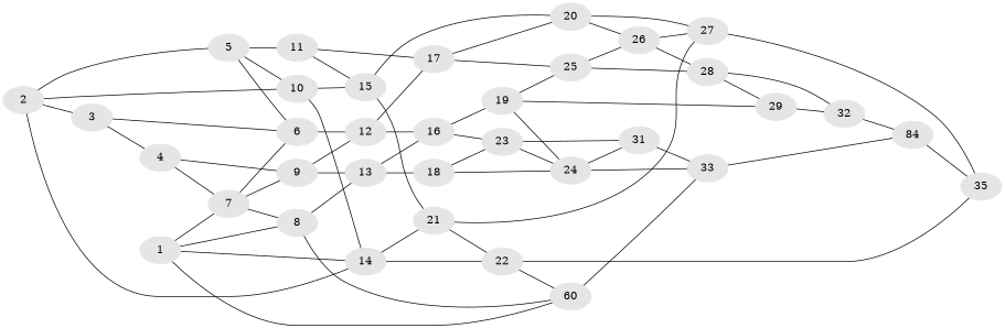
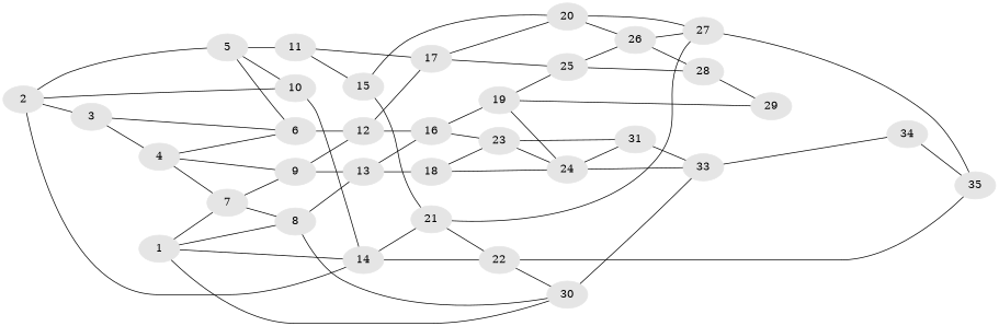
  graph {
    rankdir=LR
    node [color=gray90 style=filled]
    edge [weight=1.0]
    1
    7
    8
    14
-   30 [label=60]
+   30
    9
    13
    21
    22
    33
    2
    3
    5
    10
    4
    6
    11
    15
    12
    17
    16
    18
    20
    25
    19
    23
    24
    27
    35
    26
    29
    31
    28
-   32
-   34 [label=84]
+   34
    1 -- 7
    1 -- 8
    1 -- 14
    1 -- 30
    7 -- 8
    7 -- 9
    8 -- 30
    8 -- 13
    14 -- 21
    14 -- 22
    30 -- 33
    9 -- 13
    9 -- 12
    13 -- 16
    13 -- 18
    21 -- 22
    21 -- 27
    22 -- 30
    22 -- 35 [weight=2.0]
    33 -- 34
    2 -- 14
    2 -- 3
    2 -- 5
    2 -- 10
    3 -- 4
    3 -- 6
    5 -- 10
    5 -- 6
    5 -- 11
    10 -- 14
-   10 -- 15
    4 -- 7
    4 -- 9
-   7 -- 6
+   4 -- 6
    6 -- 12
    11 -- 15
    11 -- 17
    15 -- 21
    15 -- 20
    12 -- 17
    12 -- 16
    17 -- 20
    17 -- 25
    16 -- 19
    16 -- 23
    18 -- 23
    18 -- 24
    20 -- 27
    20 -- 26
    25 -- 26
    25 -- 28
    19 -- 25
    19 -- 24
    19 -- 29
    23 -- 24
    23 -- 31
    24 -- 33
    24 -- 31
    27 -- 35
    26 -- 27
    26 -- 28
-   29 -- 32
    31 -- 33
    28 -- 29
-   28 -- 32
-   32 -- 34 [weight=2.0]
    34 -- 35
  }
